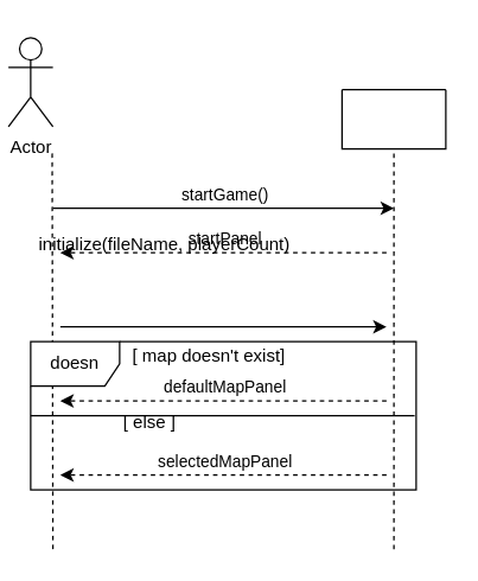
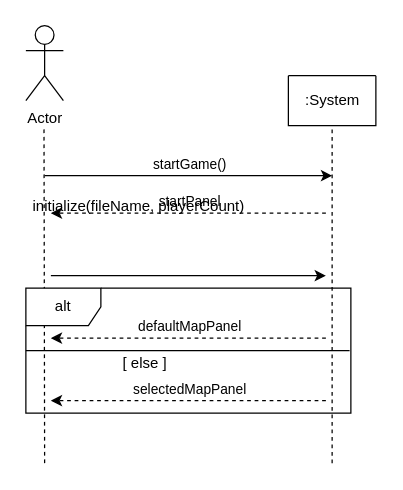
  <mxCell id="0" />
  <mxCell id="1" parent="0" />
- <mxCell id="2" value="Actor" style="shape=umlActor;verticalLabelPosition=bottom;verticalAlign=top;html=1;outlineConnect=0;strokeColor=default;gradientColor=none;" vertex="1" parent="1"><mxGeometry x="5" y="25" width="30" height="60" as="geometry" /></mxCell>
+ <mxCell id="2" value="Actor" style="shape=umlActor;verticalLabelPosition=bottom;verticalAlign=top;html=1;outlineConnect=0;strokeColor=default;gradientColor=none;" vertex="1" parent="1"><mxGeometry x="20" y="20" width="30" height="60" as="geometry" /></mxCell>
  <mxCell id="3" value="" style="endArrow=none;dashed=1;html=1;rounded=0;" edge="1" parent="1"><mxGeometry width="50" height="50" relative="1" as="geometry"><mxPoint x="35" y="370" as="sourcePoint" /><mxPoint x="34.5" y="100" as="targetPoint" /></mxGeometry></mxCell>
- <mxCell id="4" value="doesn" style="shape=umlFrame;whiteSpace=wrap;html=1;strokeColor=default;gradientColor=none;" vertex="1" parent="1"><mxGeometry x="20" y="230" width="260" height="100" as="geometry" /></mxCell>
+ <mxCell id="4" value="alt" style="shape=umlFrame;whiteSpace=wrap;html=1;strokeColor=default;gradientColor=none;" vertex="1" parent="1"><mxGeometry x="20" y="230" width="260" height="100" as="geometry" /></mxCell>
  <mxCell id="5" value="" style="endArrow=none;dashed=1;html=1;rounded=0;entryX=0.5;entryY=1;entryDx=0;entryDy=0;" edge="1" parent="1" target="6"><mxGeometry width="50" height="50" relative="1" as="geometry"><mxPoint x="265" y="370" as="sourcePoint" /><mxPoint x="350" y="200" as="targetPoint" /></mxGeometry></mxCell>
  <mxCell id="6" value="" style="swimlane;startSize=0;strokeColor=default;gradientColor=none;" vertex="1" parent="1"><mxGeometry x="230" y="60" width="70" height="40" as="geometry"><mxRectangle x="320" y="210" width="60" height="40" as="alternateBounds" /></mxGeometry></mxCell>
+ <mxCell id="7" value=":System" style="text;html=1;align=center;verticalAlign=middle;resizable=0;points=[];autosize=1;strokeColor=none;fillColor=none;" vertex="1" parent="6"><mxGeometry x="5" y="10" width="60" height="20" as="geometry" /></mxCell>
  <mxCell id="8" value="" style="endArrow=classic;html=1;rounded=0;" edge="1" parent="1"><mxGeometry width="50" height="50" relative="1" as="geometry"><mxPoint x="35" y="140" as="sourcePoint" /><mxPoint x="265" y="140" as="targetPoint" /></mxGeometry></mxCell>
  <mxCell id="9" value="startGame()" style="edgeLabel;html=1;align=center;verticalAlign=middle;resizable=0;points=[];" vertex="1" connectable="0" parent="8"><mxGeometry x="-0.252" y="1" relative="1" as="geometry"><mxPoint x="29" y="-9" as="offset" /></mxGeometry></mxCell>
  <mxCell id="10" value="" style="endArrow=classic;html=1;rounded=0;dashed=1;" edge="1" parent="1"><mxGeometry width="50" height="50" relative="1" as="geometry"><mxPoint x="260" y="170" as="sourcePoint" /><mxPoint x="40" y="170" as="targetPoint" /></mxGeometry></mxCell>
  <mxCell id="11" value="startPanel" style="edgeLabel;html=1;align=center;verticalAlign=middle;resizable=0;points=[];" vertex="1" connectable="0" parent="10"><mxGeometry x="-0.154" y="3" relative="1" as="geometry"><mxPoint x="-17" y="-13" as="offset" /></mxGeometry></mxCell>
  <mxCell id="12" value="" style="endArrow=classic;html=1;rounded=0;" edge="1" parent="1"><mxGeometry width="50" height="50" relative="1" as="geometry"><mxPoint x="40" y="220" as="sourcePoint" /><mxPoint x="260" y="220" as="targetPoint" /></mxGeometry></mxCell>
  <mxCell id="13" value="initialize(fileName, playerCount)" style="text;html=1;align=center;verticalAlign=middle;resizable=0;points=[];autosize=1;strokeColor=none;fillColor=none;" vertex="1" parent="1"><mxGeometry x="20" y="155" width="180" height="20" as="geometry" /></mxCell>
- <mxCell id="14" value="[ map doesn't exist]" style="text;html=1;align=center;verticalAlign=middle;resizable=0;points=[];autosize=1;strokeColor=none;fillColor=none;" vertex="1" parent="1"><mxGeometry x="80" y="230" width="120" height="20" as="geometry" /></mxCell>
  <mxCell id="15" value="" style="endArrow=classic;html=1;rounded=0;dashed=1;" edge="1" parent="1"><mxGeometry width="50" height="50" relative="1" as="geometry"><mxPoint x="260" y="270" as="sourcePoint" /><mxPoint x="40" y="270" as="targetPoint" /></mxGeometry></mxCell>
  <mxCell id="16" value="defaultMapPanel" style="edgeLabel;html=1;align=center;verticalAlign=middle;resizable=0;points=[];" vertex="1" connectable="0" parent="15"><mxGeometry x="-0.227" y="5" relative="1" as="geometry"><mxPoint x="-25" y="-15" as="offset" /></mxGeometry></mxCell>
  <mxCell id="17" value="" style="endArrow=classic;html=1;rounded=0;dashed=1;" edge="1" parent="1"><mxGeometry width="50" height="50" relative="1" as="geometry"><mxPoint x="260" y="320" as="sourcePoint" /><mxPoint x="40" y="320" as="targetPoint" /></mxGeometry></mxCell>
  <mxCell id="18" value="selectedMapPanel" style="edgeLabel;html=1;align=center;verticalAlign=middle;resizable=0;points=[];" vertex="1" connectable="0" parent="17"><mxGeometry x="-0.227" y="5" relative="1" as="geometry"><mxPoint x="-25" y="-15" as="offset" /></mxGeometry></mxCell>
  <mxCell id="19" value="" style="endArrow=none;html=1;rounded=0;exitX=0;exitY=0.5;exitDx=0;exitDy=0;exitPerimeter=0;entryX=0.996;entryY=0.5;entryDx=0;entryDy=0;entryPerimeter=0;" edge="1" parent="1" source="4" target="4"><mxGeometry width="50" height="50" relative="1" as="geometry"><mxPoint x="600" y="355" as="sourcePoint" /><mxPoint x="650" y="305" as="targetPoint" /></mxGeometry></mxCell>
- <mxCell id="20" value="[ else ]" style="text;html=1;align=center;verticalAlign=middle;resizable=0;points=[];autosize=1;strokeColor=none;fillColor=none;" vertex="1" parent="1"><mxGeometry x="75" y="275" width="50" height="20" as="geometry" /></mxCell>
+ <mxCell id="20" value="[ else ]" style="text;html=1;align=center;verticalAlign=middle;resizable=0;points=[];autosize=1;strokeColor=none;fillColor=none;" vertex="1" parent="1"><mxGeometry x="90" y="280" width="50" height="20" as="geometry" /></mxCell>
